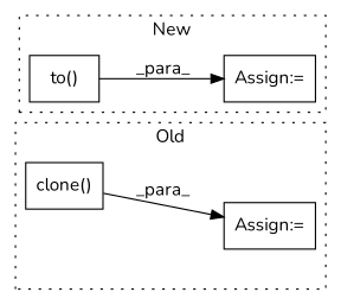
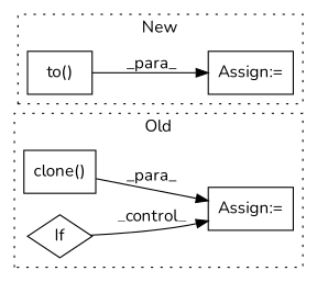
  digraph {
    fontname=Nunito
    rankdir=LR
    node [a=75 fontname=Nunito l=3 shape=box]
    edge [fontname=Nunito]
    n1 [l=21 label="clone()" s=17708]
    n2 [a=68 label="Assign:=" s=17705]
+   n3 [a=96 label=If s=17304 shape=diamond]
    n4 [l="18,1" label="to()" s="18096,18125"]
    n5 [a=68 label="Assign:=" s=18093]
    subgraph cluster_1 {
      label=Old
      style=dotted
      n1
      n2
+     n3
    }
    subgraph cluster_2 {
      label=New
      style=dotted
      n4
      n5
    }
    n1 -> n2 [label=_para_]
+   n3 -> n2 [label=_control_]
    n4 -> n5 [label=_para_]
  }
